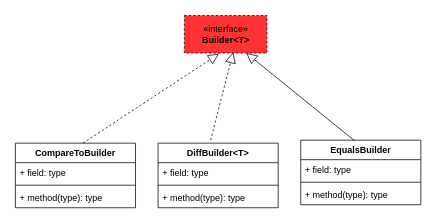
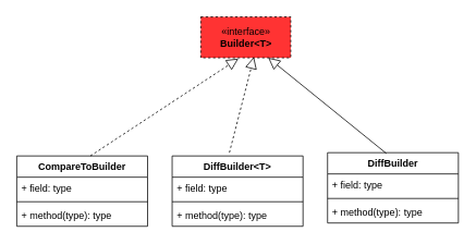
  <mxCell id="0" />
  <mxCell id="1" parent="0" />
  <mxCell id="2" value="«interface»&lt;br&gt;&lt;b&gt;Builder&amp;lt;T&amp;gt;&lt;/b&gt;" style="html=1;fillColor=#FF3333;dashed=1;" parent="1" vertex="1"><mxGeometry x="245" y="20" width="110" height="50" as="geometry" /></mxCell>
  <mxCell id="3" value="CompareToBuilder" style="swimlane;fontStyle=1;align=center;verticalAlign=top;childLayout=stackLayout;horizontal=1;startSize=26;horizontalStack=0;resizeParent=1;resizeParentMax=0;resizeLast=0;collapsible=1;marginBottom=0;" parent="1" vertex="1"><mxGeometry x="20" y="190" width="160" height="86" as="geometry" /></mxCell>
  <mxCell id="4" value="" style="endArrow=block;dashed=1;endFill=0;endSize=12;html=1;entryX=0.418;entryY=1.02;entryDx=0;entryDy=0;entryPerimeter=0;" parent="3" target="2" edge="1"><mxGeometry width="160" relative="1" as="geometry"><mxPoint x="90" as="sourcePoint" /><mxPoint x="250" as="targetPoint" /></mxGeometry></mxCell>
  <mxCell id="5" value="+ field: type" style="text;strokeColor=none;fillColor=none;align=left;verticalAlign=top;spacingLeft=4;spacingRight=4;overflow=hidden;rotatable=0;points=[[0,0.5],[1,0.5]];portConstraint=eastwest;" parent="3" vertex="1"><mxGeometry y="26" width="160" height="26" as="geometry" /></mxCell>
  <mxCell id="6" value="" style="line;strokeWidth=1;fillColor=none;align=left;verticalAlign=middle;spacingTop=-1;spacingLeft=3;spacingRight=3;rotatable=0;labelPosition=right;points=[];portConstraint=eastwest;" parent="3" vertex="1"><mxGeometry y="52" width="160" height="8" as="geometry" /></mxCell>
  <mxCell id="7" value="+ method(type): type" style="text;strokeColor=none;fillColor=none;align=left;verticalAlign=top;spacingLeft=4;spacingRight=4;overflow=hidden;rotatable=0;points=[[0,0.5],[1,0.5]];portConstraint=eastwest;" parent="3" vertex="1"><mxGeometry y="60" width="160" height="26" as="geometry" /></mxCell>
  <mxCell id="8" value="DiffBuilder&lt;T&gt;" style="swimlane;fontStyle=1;align=center;verticalAlign=top;childLayout=stackLayout;horizontal=1;startSize=26;horizontalStack=0;resizeParent=1;resizeParentMax=0;resizeLast=0;collapsible=1;marginBottom=0;" parent="1" vertex="1"><mxGeometry x="210" y="190" width="160" height="86" as="geometry" /></mxCell>
  <mxCell id="9" value="+ field: type" style="text;strokeColor=none;fillColor=none;align=left;verticalAlign=top;spacingLeft=4;spacingRight=4;overflow=hidden;rotatable=0;points=[[0,0.5],[1,0.5]];portConstraint=eastwest;" parent="8" vertex="1"><mxGeometry y="26" width="160" height="26" as="geometry" /></mxCell>
  <mxCell id="10" value="" style="line;strokeWidth=1;fillColor=none;align=left;verticalAlign=middle;spacingTop=-1;spacingLeft=3;spacingRight=3;rotatable=0;labelPosition=right;points=[];portConstraint=eastwest;" parent="8" vertex="1"><mxGeometry y="52" width="160" height="8" as="geometry" /></mxCell>
  <mxCell id="11" value="+ method(type): type" style="text;strokeColor=none;fillColor=none;align=left;verticalAlign=top;spacingLeft=4;spacingRight=4;overflow=hidden;rotatable=0;points=[[0,0.5],[1,0.5]];portConstraint=eastwest;" parent="8" vertex="1"><mxGeometry y="60" width="160" height="26" as="geometry" /></mxCell>
  <mxCell id="12" value="" style="endArrow=block;dashed=1;endFill=0;endSize=12;html=1;entryX=0.591;entryY=0.98;entryDx=0;entryDy=0;entryPerimeter=0;" parent="8" target="2" edge="1"><mxGeometry width="160" relative="1" as="geometry"><mxPoint x="70" y="-4" as="sourcePoint" /><mxPoint x="230" y="-4" as="targetPoint" /></mxGeometry></mxCell>
- <mxCell id="13" value="EqualsBuilder" style="swimlane;fontStyle=1;align=center;verticalAlign=top;childLayout=stackLayout;horizontal=1;startSize=26;horizontalStack=0;resizeParent=1;resizeParentMax=0;resizeLast=0;collapsible=1;marginBottom=0;fillColor=#FFFFFF;" vertex="1" parent="1"><mxGeometry x="400" y="186" width="160" height="86" as="geometry" /></mxCell>
+ <mxCell id="13" value="DiffBuilder" style="swimlane;fontStyle=1;align=center;verticalAlign=top;childLayout=stackLayout;horizontal=1;startSize=26;horizontalStack=0;resizeParent=1;resizeParentMax=0;resizeLast=0;collapsible=1;marginBottom=0;fillColor=#FFFFFF;" vertex="1" parent="1"><mxGeometry x="400" y="186" width="160" height="86" as="geometry" /></mxCell>
  <mxCell id="14" value="+ field: type" style="text;strokeColor=none;fillColor=none;align=left;verticalAlign=top;spacingLeft=4;spacingRight=4;overflow=hidden;rotatable=0;points=[[0,0.5],[1,0.5]];portConstraint=eastwest;" vertex="1" parent="13"><mxGeometry y="26" width="160" height="26" as="geometry" /></mxCell>
  <mxCell id="15" value="" style="line;strokeWidth=1;fillColor=none;align=left;verticalAlign=middle;spacingTop=-1;spacingLeft=3;spacingRight=3;rotatable=0;labelPosition=right;points=[];portConstraint=eastwest;" vertex="1" parent="13"><mxGeometry y="52" width="160" height="8" as="geometry" /></mxCell>
  <mxCell id="16" value="+ method(type): type" style="text;strokeColor=none;fillColor=none;align=left;verticalAlign=top;spacingLeft=4;spacingRight=4;overflow=hidden;rotatable=0;points=[[0,0.5],[1,0.5]];portConstraint=eastwest;" vertex="1" parent="13"><mxGeometry y="60" width="160" height="26" as="geometry" /></mxCell>
  <mxCell id="17" value="" style="endArrow=block;dashed=0;endFill=0;endSize=12;html=1;entryX=0.75;entryY=1;entryDx=0;entryDy=0;exitX=0.45;exitY=0.012;exitDx=0;exitDy=0;exitPerimeter=0;" edge="1" parent="1" source="13" target="2"><mxGeometry width="160" relative="1" as="geometry"><mxPoint x="490" y="180" as="sourcePoint" /><mxPoint x="650" y="180" as="targetPoint" /></mxGeometry></mxCell>
